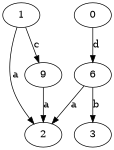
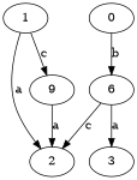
  strict digraph {
    1
    2
    n3 [label=9]
    6
    3
    0
    1 -> 2 [label=a]
    1 -> n3 [label=c]
    n3 -> 2 [label=a]
-   6 -> 2 [label=a]
-   6 -> 3 [label=b]
-   0 -> 6 [label=d]
+   6 -> 2 [label=c]
+   6 -> 3 [label=a]
+   0 -> 6 [label=b]
  }
